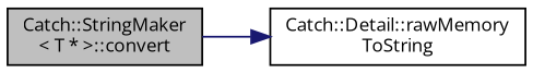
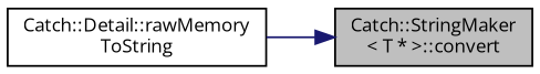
  digraph {
    rankdir=LR
    fontname="Open Sans"
    node [color=black fontname="Open Sans" fontsize=10 shape=record style=filled]
    n1 [fillcolor=grey75 fontcolor=black height=0.2 label="Catch::StringMaker\l\< T * \>::convert" width=0.4]
    n2 [fillcolor=white height=0.2 label="Catch::Detail::rawMemory\lToString" width=0.4]
-   n1 -> n2 [color=midnightblue fontname="Open Sans" fontsize=10 labelfontname=Helvetica labelfontsize=10 style=solid]
+   n2 -> n1 [color=midnightblue fontname="Open Sans" fontsize=10 labelfontname=Helvetica labelfontsize=10 style=solid]
  }
